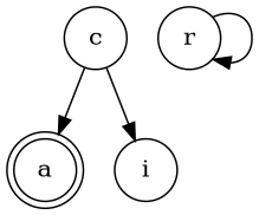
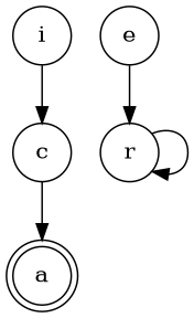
  digraph {
    node [color=black shape=circle]
    a [shape=doublecircle]
    c
    i
+   e
    r
    c -> a
-   c -> i
+   i -> c
+   e -> r
    r -> r
  }
